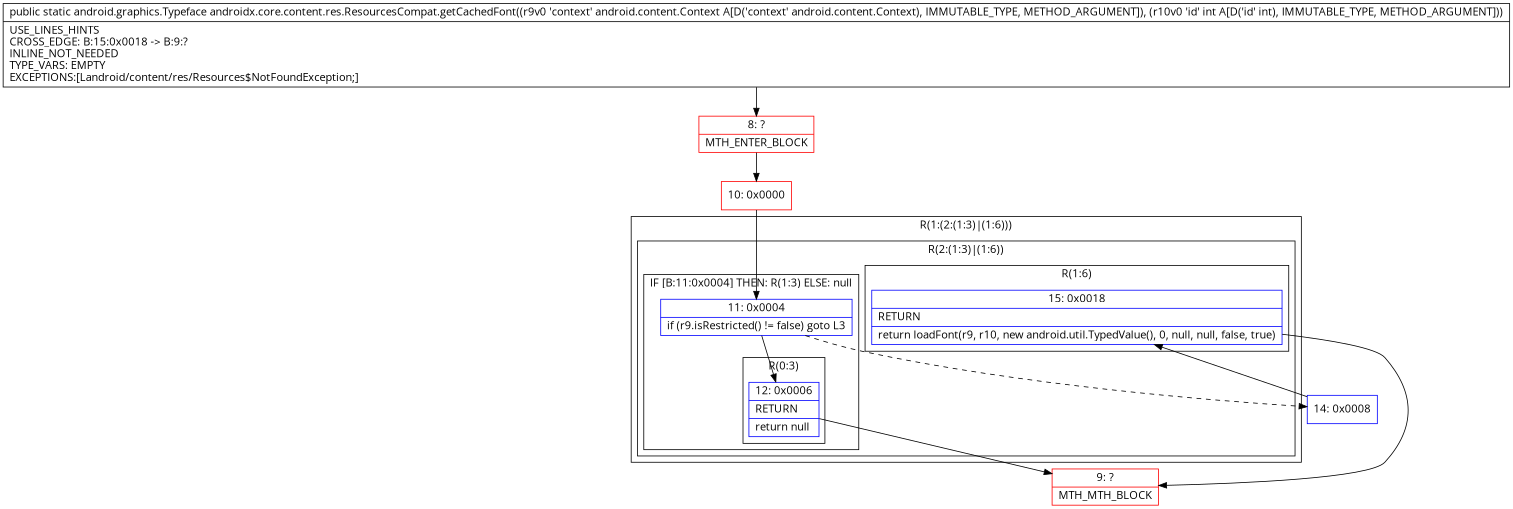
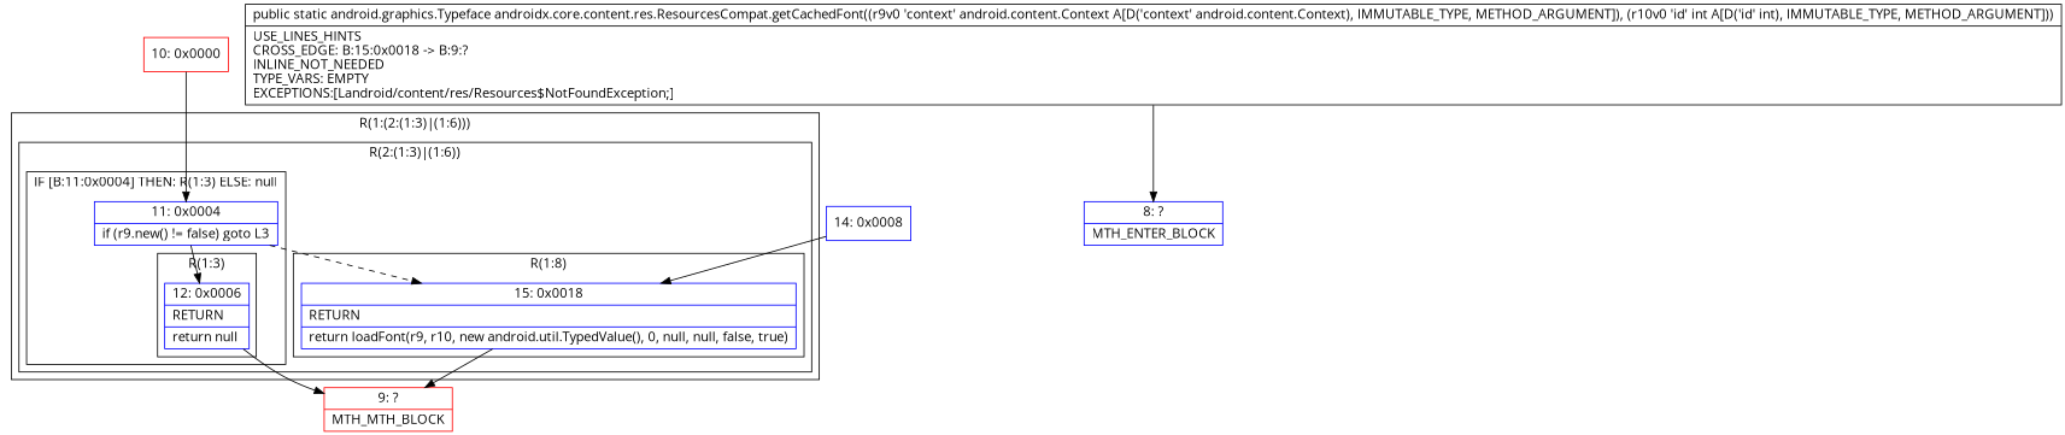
  digraph {
    fontname="Open Sans"
    node [color=blue fontname="Open Sans" shape=record]
    edge [fontname="Open Sans"]
    n1 [label="{12\:\ 0x0006|RETURN\l|return null\l}"]
-   n2 [label="{11\:\ 0x0004|if (r9.isRestricted() != false) goto L3\l}"]
+   n2 [label="{11\:\ 0x0004|if (r9.new() != false) goto L3\l}"]
    n3 [label="{15\:\ 0x0018|RETURN\l|return loadFont(r9, r10, new android.util.TypedValue(), 0, null, null, false, true)\l}"]
    n4 [color=red label="{9\:\ ?|MTH_MTH_BLOCK\l}"]
    n5 [label="{14\:\ 0x0008}"]
-   n6 [color=red label="{8\:\ ?|MTH_ENTER_BLOCK\l}"]
+   n6 [label="{8\:\ ?|MTH_ENTER_BLOCK\l}"]
    n7 [color=red label="{10\:\ 0x0000}"]
    n8 [label="{public static android.graphics.Typeface androidx.core.content.res.ResourcesCompat.getCachedFont((r9v0 'context' android.content.Context A[D('context' android.content.Context), IMMUTABLE_TYPE, METHOD_ARGUMENT]), (r10v0 'id' int A[D('id' int), IMMUTABLE_TYPE, METHOD_ARGUMENT]))  | USE_LINES_HINTS\lCROSS_EDGE: B:15:0x0018 \-\> B:9:?\lINLINE_NOT_NEEDED\lTYPE_VARS: EMPTY\lEXCEPTIONS:[Landroid\/content\/res\/Resources$NotFoundException;]\l}" color=""]
    subgraph cluster_1 {
      label="R(1:(2:(1:3)|(1:6)))"
      subgraph cluster_2 {
        label="R(2:(1:3)|(1:6))"
        subgraph cluster_3 {
          label="IF [B:11:0x0004] THEN: R(1:3) ELSE: null"
          n2
          subgraph cluster_4 {
-           label="R(0:3)"
+           label="R(1:3)"
            n1
          }
        }
        subgraph cluster_5 {
-         label="R(1:6)"
+         label="R(1:8)"
          n3
        }
      }
    }
    n1 -> n4
    n2 -> n1
-   n2 -> n5 [style=dashed]
+   n2 -> n3 [style=dashed]
    n3 -> n4
    n5 -> n3
-   n6 -> n7
    n7 -> n2
    n8 -> n6
  }
